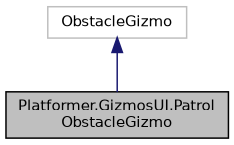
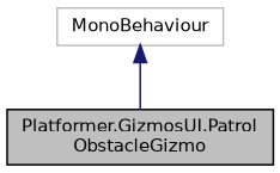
  digraph {
    node [fontname=Helvetica fontsize=10 shape=record style=filled]
    n1 [color=black fillcolor=grey75 fontcolor=black height=0.2 label="Platformer.GizmosUI.Patrol\lObstacleGizmo" width=0.4]
-   n2 [color=grey75 fillcolor=white height=0.2 label=ObstacleGizmo width=0.4]
+   n2 [color=grey75 fillcolor=white height=0.2 label=MonoBehaviour width=0.4]
    n2 -> n1 [color=midnightblue dir=back fontname=Helvetica fontsize=10 labelfontname=Helvetica labelfontsize=10 style=solid]
  }
